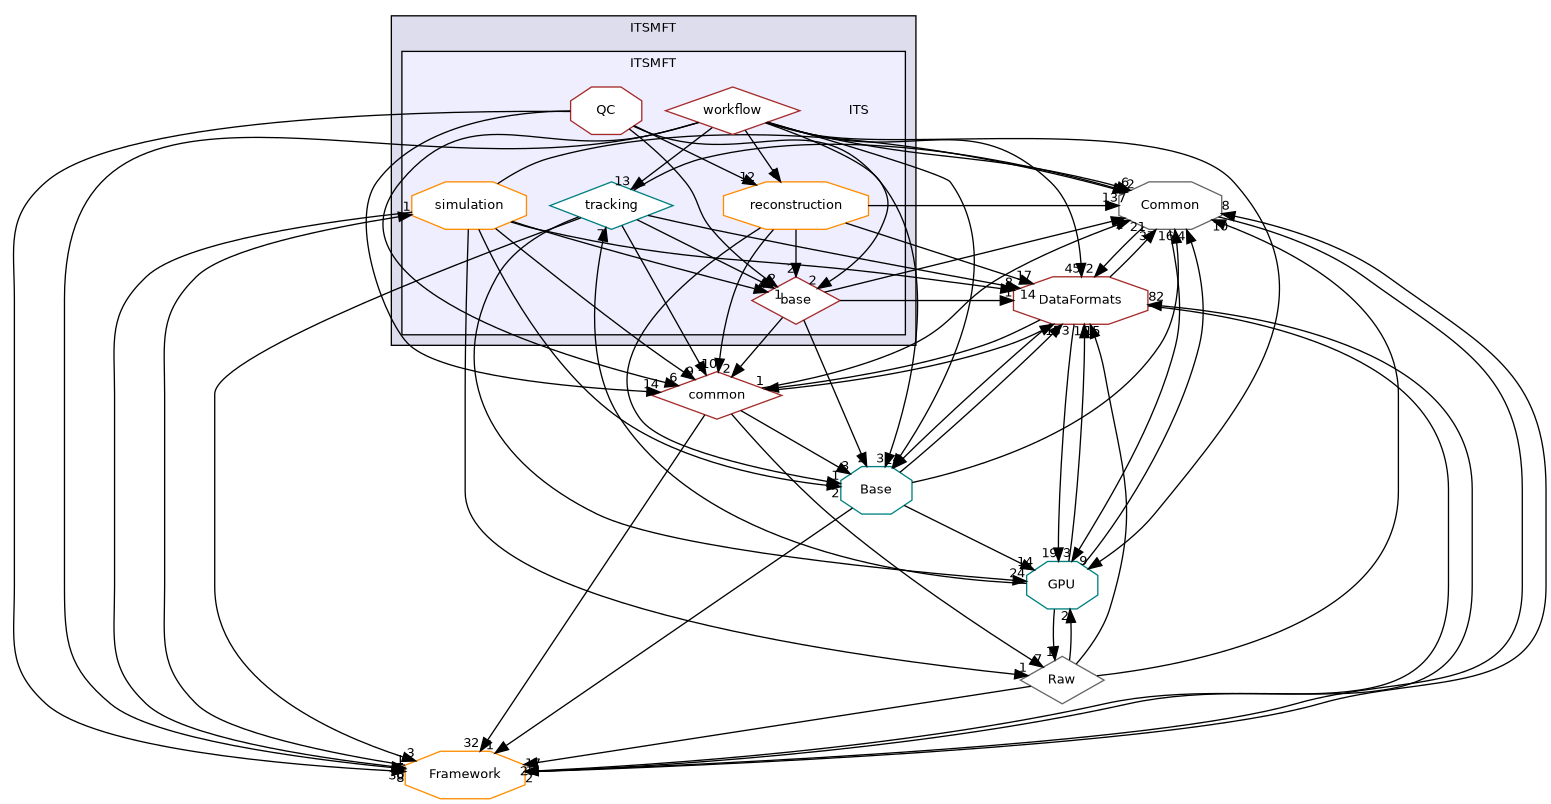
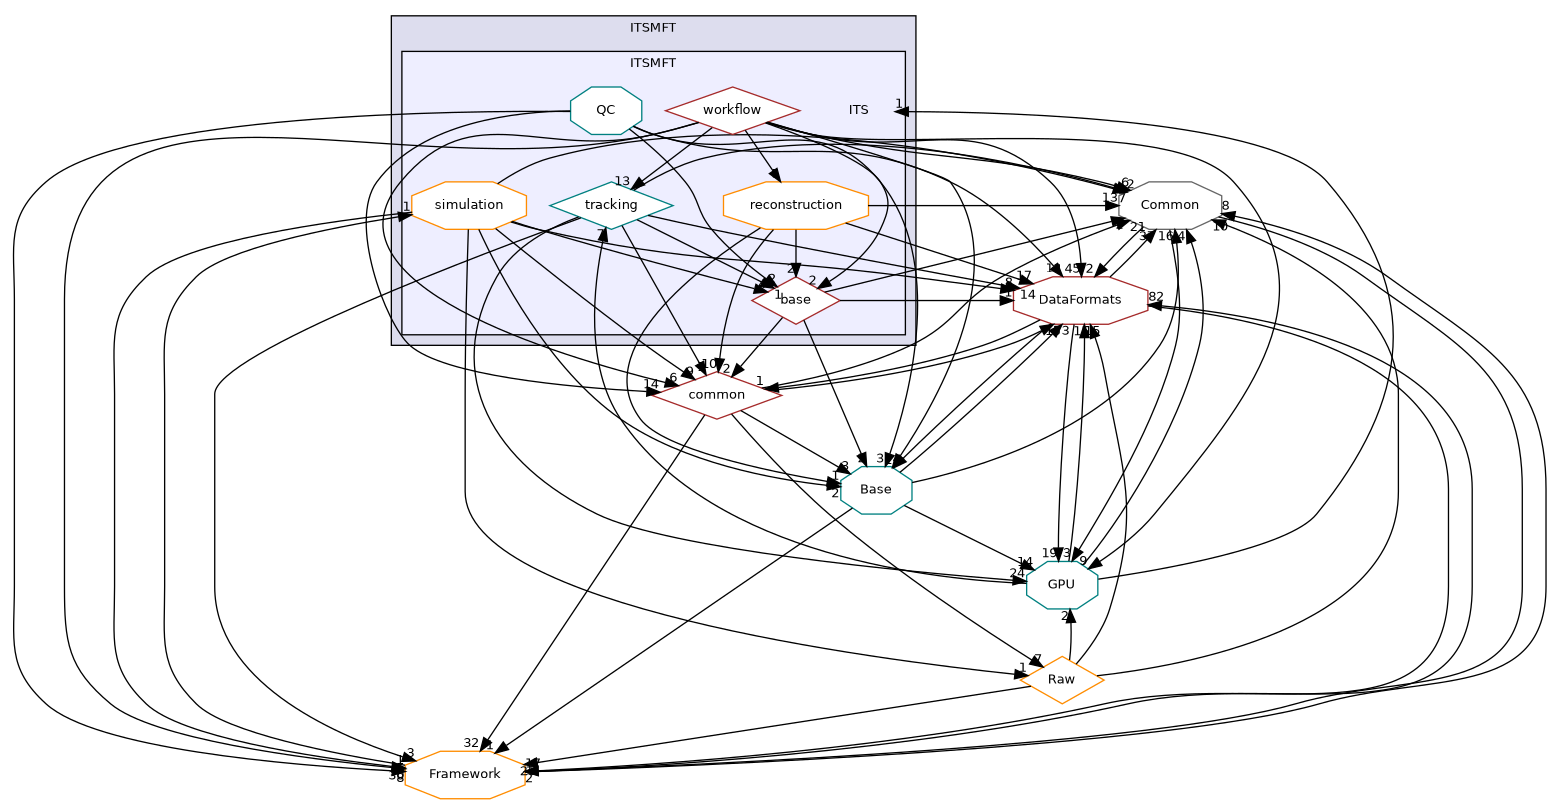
  digraph {
    compound=true
    fontname="DejaVu Sans"
    node [fontname="DejaVu Sans" fontsize=10 shape=octagon color=brown]
    edge [headlabel=2 labeldistance=1.5 labelfontname=Helvetica labelfontsize=10 fontname="DejaVu Sans"]
    n1 [label=ITS shape=plaintext color=gray40]
    n2 [fillcolor=white label=base shape=diamond style=filled]
-   n3 [fillcolor=white label=QC style=filled]
+   n3 [color=teal fillcolor=white label=QC style=filled]
    n4 [color=darkorange fillcolor=white label=reconstruction style=filled]
    n5 [color=darkorange fillcolor=white label=simulation style=filled]
    n6 [color=teal fillcolor=white label=tracking shape=diamond style=filled]
    n7 [fillcolor=white label=workflow shape=diamond style=filled]
    n8 [color=gray40 label=Common]
    n9 [color=teal label=Base]
    n10 [label=common shape=diamond]
    n11 [label=DataFormats]
    n12 [color=darkorange label=Framework]
-   n13 [color=gray40 label=Raw shape=diamond]
+   n13 [color=darkorange label=Raw shape=diamond]
    n14 [color=teal label=GPU]
    subgraph cluster_1 {
      bgcolor="#ddddee"
      fontsize=10
      label=ITSMFT
      pencolor=black
      subgraph cluster_2 {
        bgcolor="#eeeeff"
        fontsize=10
        pencolor=black
        n1
        n2
        n3
        n4
        n5
        n6
        n7
      }
    }
    n2 -> n8
    n2 -> n9
    n2 -> n10
    n2 -> n11 [headlabel=1]
    n3 -> n2
    n3 -> n9 [headlabel=3]
    n3 -> n10 [headlabel=14]
-   n3 -> n4 [headlabel=12]
+   n3 -> n11 [headlabel=12]
    n3 -> n12 [headlabel=8]
    n4 -> n2
    n4 -> n8 [headlabel=13]
    n4 -> n9 [headlabel=1]
    n4 -> n10 [headlabel=10]
    n4 -> n11 [headlabel=17]
    n5 -> n2 [headlabel=4]
    n5 -> n8
    n5 -> n9
    n5 -> n10 [headlabel=9]
    n5 -> n11 [headlabel=8]
    n5 -> n12 [headlabel=1]
    n5 -> n13 [headlabel=1]
    n6 -> n2 [headlabel=1]
    n6 -> n8 [headlabel=7]
    n6 -> n10 [headlabel=1]
    n6 -> n11 [headlabel=14]
    n6 -> n12 [headlabel=3]
    n6 -> n14 [headlabel=24]
    n7 -> n2
    n7 -> n4 [headlabel=5]
    n7 -> n6 [headlabel=13]
    n7 -> n8 [headlabel=6]
    n7 -> n9 [headlabel=4]
    n7 -> n10 [headlabel=6]
    n7 -> n11 [headlabel=45]
    n7 -> n12 [headlabel=30]
    n7 -> n14 [headlabel=9]
    n8 -> n11
    n8 -> n12
    n8 -> n14 [headlabel=3]
    n9 -> n8 [headlabel=16]
    n9 -> n11 [headlabel=15]
    n9 -> n12 [headlabel=1]
    n9 -> n14 [headlabel=14]
    n10 -> n8 [headlabel=21]
    n10 -> n9 [headlabel=3]
    n10 -> n11 [headlabel=73]
    n10 -> n12 [headlabel=32]
    n10 -> n13 [headlabel=7]
    n11 -> n8 [headlabel=37]
    n11 -> n9 [headlabel=1]
    n11 -> n10 [headlabel=1]
    n11 -> n12 [headlabel=17]
    n11 -> n14 [headlabel=19]
    n12 -> n5 [headlabel=1]
    n12 -> n8 [headlabel=8]
    n12 -> n11 [headlabel=82]
    n13 -> n8 [headlabel=10]
    n13 -> n11 [headlabel=15]
    n13 -> n12 [headlabel=25]
    n13 -> n14
    n14 -> n6 [headlabel=7]
    n14 -> n8 [headlabel=4]
    n14 -> n11 [headlabel=15]
-   n14 -> n13 [headlabel=1]
+   n14 -> n1 [headlabel=1]
  }
